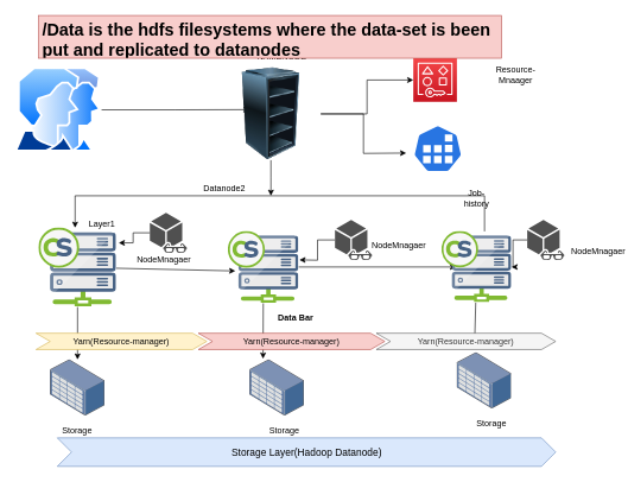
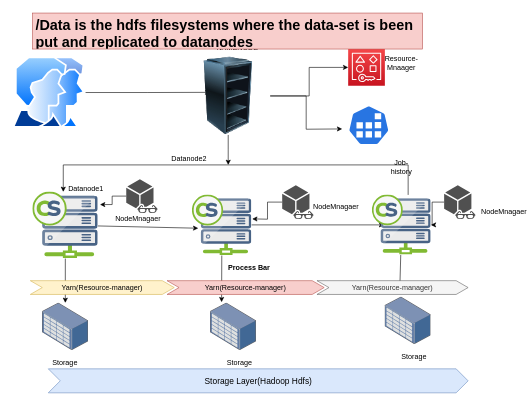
  <mxCell id="0" />
  <mxCell id="1" parent="0" />
  <mxCell id="2" style="edgeStyle=orthogonalEdgeStyle;rounded=0;orthogonalLoop=1;jettySize=auto;html=1;" edge="1" parent="1" source="3"><mxGeometry relative="1" as="geometry"><mxPoint x="350" y="153" as="targetPoint" /></mxGeometry></mxCell>
  <mxCell id="3" value="" style="aspect=fixed;perimeter=ellipsePerimeter;html=1;align=center;shadow=0;dashed=0;spacingTop=3;image;image=img/lib/active_directory/user_accounts.svg;" vertex="1" parent="1"><mxGeometry x="20" y="94" width="122.16" height="118.5" as="geometry" /></mxCell>
  <mxCell id="4" style="edgeStyle=orthogonalEdgeStyle;rounded=0;orthogonalLoop=1;jettySize=auto;html=1;" edge="1" parent="1" target="11"><mxGeometry relative="1" as="geometry"><mxPoint x="680" y="324" as="sourcePoint" /><Array as="points"><mxPoint x="680" y="274" /><mxPoint x="105" y="274" /></Array></mxGeometry></mxCell>
  <mxCell id="5" style="edgeStyle=orthogonalEdgeStyle;rounded=0;orthogonalLoop=1;jettySize=auto;html=1;exitX=0.5;exitY=1;exitDx=0;exitDy=0;" edge="1" parent="1" source="8"><mxGeometry relative="1" as="geometry"><mxPoint x="380" y="274" as="targetPoint" /></mxGeometry></mxCell>
  <mxCell id="6" style="edgeStyle=orthogonalEdgeStyle;rounded=0;orthogonalLoop=1;jettySize=auto;html=1;entryX=0;entryY=0.5;entryDx=0;entryDy=0;entryPerimeter=0;" edge="1" parent="1" source="8" target="26"><mxGeometry relative="1" as="geometry" /></mxCell>
  <mxCell id="7" style="edgeStyle=orthogonalEdgeStyle;rounded=0;orthogonalLoop=1;jettySize=auto;html=1;" edge="1" parent="1" source="8"><mxGeometry relative="1" as="geometry"><mxPoint x="570" y="214" as="targetPoint" /></mxGeometry></mxCell>
  <mxCell id="8" value="" style="image;html=1;image=img/lib/clip_art/computers/Server_Rack_Empty_128x128.png" vertex="1" parent="1"><mxGeometry x="310" y="94" width="140" height="130" as="geometry" /></mxCell>
  <mxCell id="9" style="edgeStyle=none;rounded=0;orthogonalLoop=1;jettySize=auto;html=1;entryX=0.101;entryY=0.55;entryDx=0;entryDy=0;entryPerimeter=0;" edge="1" parent="1" source="11" target="14"><mxGeometry relative="1" as="geometry" /></mxCell>
  <mxCell id="10" style="rounded=0;orthogonalLoop=1;jettySize=auto;html=1;" edge="1" parent="1" source="11" target="17"><mxGeometry relative="1" as="geometry" /></mxCell>
  <mxCell id="11" value="" style="aspect=fixed;html=1;points=[];align=center;image;fontSize=12;image=img/lib/mscae/CloudSimple_Nodes.svg;" vertex="1" parent="1"><mxGeometry x="53.9" y="318.9" width="109" height="111.22" as="geometry" /></mxCell>
  <mxCell id="12" style="edgeStyle=orthogonalEdgeStyle;rounded=0;orthogonalLoop=1;jettySize=auto;html=1;" edge="1" parent="1" source="14"><mxGeometry relative="1" as="geometry"><mxPoint x="640" y="374" as="targetPoint" /></mxGeometry></mxCell>
  <mxCell id="13" style="edgeStyle=none;rounded=0;orthogonalLoop=1;jettySize=auto;html=1;entryX=0.247;entryY=-0.015;entryDx=0;entryDy=0;entryPerimeter=0;" edge="1" parent="1" source="14" target="18"><mxGeometry relative="1" as="geometry" /></mxCell>
  <mxCell id="14" value="" style="aspect=fixed;html=1;points=[];align=center;image;fontSize=12;image=img/lib/mscae/CloudSimple_Nodes.svg;" vertex="1" parent="1"><mxGeometry x="320" y="324" width="99" height="101.02" as="geometry" /></mxCell>
  <mxCell id="15" style="edgeStyle=none;rounded=0;orthogonalLoop=1;jettySize=auto;html=1;entryX=0.321;entryY=-0.046;entryDx=0;entryDy=0;entryPerimeter=0;" edge="1" parent="1" source="16" target="19"><mxGeometry relative="1" as="geometry" /></mxCell>
  <mxCell id="16" value="" style="aspect=fixed;html=1;points=[];align=center;image;fontSize=12;image=img/lib/mscae/CloudSimple_Nodes.svg;" vertex="1" parent="1"><mxGeometry x="620" y="324" width="98" height="100" as="geometry" /></mxCell>
  <mxCell id="17" value="" style="points=[];aspect=fixed;html=1;align=center;shadow=0;dashed=0;image;image=img/lib/allied_telesis/storage/Datacenter_Server_Storage_Unit_Large.svg;" vertex="1" parent="1"><mxGeometry x="70" y="504" width="76.8" height="79.2" as="geometry" /></mxCell>
  <mxCell id="18" value="" style="points=[];aspect=fixed;html=1;align=center;shadow=0;dashed=0;image;image=img/lib/allied_telesis/storage/Datacenter_Server_Storage_Unit_Large.svg;" vertex="1" parent="1"><mxGeometry x="350" y="504" width="76.8" height="79.2" as="geometry" /></mxCell>
  <mxCell id="19" value="" style="points=[];aspect=fixed;html=1;align=center;shadow=0;dashed=0;image;image=img/lib/allied_telesis/storage/Datacenter_Server_Storage_Unit_Large.svg;" vertex="1" parent="1"><mxGeometry x="641.2" y="494" width="76.8" height="79.2" as="geometry" /></mxCell>
  <mxCell id="20" value="NAMENODE" style="text;html=1;strokeColor=none;fillColor=none;align=center;verticalAlign=middle;whiteSpace=wrap;rounded=0;" vertex="1" parent="1"><mxGeometry x="329.5" y="54" width="130.5" height="50" as="geometry" /></mxCell>
- <mxCell id="21" value="Layer1" style="text;html=1;strokeColor=none;fillColor=none;align=center;verticalAlign=middle;whiteSpace=wrap;rounded=0;" vertex="1" parent="1"><mxGeometry x="122.9" y="304" width="40" height="20" as="geometry" /></mxCell>
+ <mxCell id="21" value="Datanode1" style="text;html=1;strokeColor=none;fillColor=none;align=center;verticalAlign=middle;whiteSpace=wrap;rounded=0;" vertex="1" parent="1"><mxGeometry x="122.9" y="304" width="40" height="20" as="geometry" /></mxCell>
  <mxCell id="22" value="Datanode2" style="text;html=1;strokeColor=none;fillColor=none;align=center;verticalAlign=middle;whiteSpace=wrap;rounded=0;" vertex="1" parent="1"><mxGeometry x="295" y="254" width="40" height="20" as="geometry" /></mxCell>
  <mxCell id="23" value="Storage" style="text;html=1;strokeColor=none;fillColor=none;align=center;verticalAlign=middle;whiteSpace=wrap;rounded=0;" vertex="1" parent="1"><mxGeometry x="88.4" y="594" width="40" height="20" as="geometry" /></mxCell>
  <mxCell id="24" value="Storage" style="text;html=1;strokeColor=none;fillColor=none;align=center;verticalAlign=middle;whiteSpace=wrap;rounded=0;" vertex="1" parent="1"><mxGeometry x="379" y="594" width="40" height="20" as="geometry" /></mxCell>
  <mxCell id="25" value="Storage" style="text;html=1;strokeColor=none;fillColor=none;align=center;verticalAlign=middle;whiteSpace=wrap;rounded=0;" vertex="1" parent="1"><mxGeometry x="670" y="584" width="40" height="20" as="geometry" /></mxCell>
  <mxCell id="26" value="" style="points=[[0,0,0],[0.25,0,0],[0.5,0,0],[0.75,0,0],[1,0,0],[0,1,0],[0.25,1,0],[0.5,1,0],[0.75,1,0],[1,1,0],[0,0.25,0],[0,0.5,0],[0,0.75,0],[1,0.25,0],[1,0.5,0],[1,0.75,0]];outlineConnect=0;fontColor=#232F3E;gradientColor=#F54749;gradientDirection=north;fillColor=#C7131F;strokeColor=#ffffff;dashed=0;verticalLabelPosition=bottom;verticalAlign=top;align=center;html=1;fontSize=12;fontStyle=0;aspect=fixed;shape=mxgraph.aws4.resourceIcon;resIcon=mxgraph.aws4.resource_access_manager;" vertex="1" parent="1"><mxGeometry x="580" y="80.8" width="61.2" height="61.2" as="geometry" /></mxCell>
  <mxCell id="27" value="" style="html=1;dashed=0;whitespace=wrap;fillColor=#2875E2;strokeColor=#ffffff;points=[[0.005,0.63,0],[0.1,0.2,0],[0.9,0.2,0],[0.5,0,0],[0.995,0.63,0],[0.72,0.99,0],[0.5,1,0],[0.28,0.99,0]];shape=mxgraph.kubernetes.icon;prIcon=job" vertex="1" parent="1"><mxGeometry x="580" y="174" width="68.8" height="68" as="geometry" /></mxCell>
- <mxCell id="28" value="Resource-Mnaager" style="text;html=1;strokeColor=none;fillColor=none;align=center;verticalAlign=middle;whiteSpace=wrap;rounded=0;" vertex="1" parent="1"><mxGeometry x="704" y="94" width="40" height="20" as="geometry" /></mxCell>
+ <mxCell id="28" value="Resource-Mnaager" style="text;html=1;strokeColor=none;fillColor=none;align=center;verticalAlign=middle;whiteSpace=wrap;rounded=0;" vertex="1" parent="1"><mxGeometry x="649" y="94" width="40" height="20" as="geometry" /></mxCell>
  <mxCell id="29" value="Job-history" style="text;html=1;strokeColor=none;fillColor=none;align=center;verticalAlign=middle;whiteSpace=wrap;rounded=0;" vertex="1" parent="1"><mxGeometry x="649" y="268" width="40" height="20" as="geometry" /></mxCell>
  <mxCell id="30" value="NodeMnagaer" style="text;html=1;strokeColor=none;fillColor=none;align=center;verticalAlign=middle;whiteSpace=wrap;rounded=0;" vertex="1" parent="1"><mxGeometry x="210" y="354" width="40" height="20" as="geometry" /></mxCell>
  <mxCell id="31" style="edgeStyle=orthogonalEdgeStyle;rounded=0;orthogonalLoop=1;jettySize=auto;html=1;entryX=1.031;entryY=0.191;entryDx=0;entryDy=0;entryPerimeter=0;" edge="1" parent="1" source="32" target="11"><mxGeometry relative="1" as="geometry" /></mxCell>
  <mxCell id="32" value="" style="pointerEvents=1;shadow=0;dashed=0;html=1;strokeColor=none;fillColor=#505050;labelPosition=center;verticalLabelPosition=bottom;verticalAlign=top;outlineConnect=0;align=center;shape=mxgraph.office.communications.watcher_node;" vertex="1" parent="1"><mxGeometry x="210" y="298" width="52" height="56" as="geometry" /></mxCell>
  <mxCell id="33" style="edgeStyle=orthogonalEdgeStyle;rounded=0;orthogonalLoop=1;jettySize=auto;html=1;" edge="1" parent="1" source="34"><mxGeometry relative="1" as="geometry"><mxPoint x="420" y="364" as="targetPoint" /></mxGeometry></mxCell>
  <mxCell id="34" value="" style="pointerEvents=1;shadow=0;dashed=0;html=1;strokeColor=none;fillColor=#505050;labelPosition=center;verticalLabelPosition=bottom;verticalAlign=top;outlineConnect=0;align=center;shape=mxgraph.office.communications.watcher_node;" vertex="1" parent="1"><mxGeometry x="470" y="308" width="52" height="56" as="geometry" /></mxCell>
  <mxCell id="35" style="edgeStyle=orthogonalEdgeStyle;rounded=0;orthogonalLoop=1;jettySize=auto;html=1;" edge="1" parent="1" source="36" target="16"><mxGeometry relative="1" as="geometry" /></mxCell>
  <mxCell id="36" value="" style="pointerEvents=1;shadow=0;dashed=0;html=1;strokeColor=none;fillColor=#505050;labelPosition=center;verticalLabelPosition=bottom;verticalAlign=top;outlineConnect=0;align=center;shape=mxgraph.office.communications.watcher_node;" vertex="1" parent="1"><mxGeometry x="740" y="308" width="52" height="56" as="geometry" /></mxCell>
  <mxCell id="37" value="NodeMnagaer" style="text;html=1;strokeColor=none;fillColor=none;align=center;verticalAlign=middle;whiteSpace=wrap;rounded=0;" vertex="1" parent="1"><mxGeometry x="820" y="342" width="40" height="20" as="geometry" /></mxCell>
  <mxCell id="38" value="NodeMnagaer" style="text;html=1;strokeColor=none;fillColor=none;align=center;verticalAlign=middle;whiteSpace=wrap;rounded=0;" vertex="1" parent="1"><mxGeometry x="540" y="334" width="40" height="20" as="geometry" /></mxCell>
  <mxCell id="39" value="&lt;h1&gt;/Data is the hdfs filesystems where the data-set is been put and replicated to datanodes&lt;/h1&gt;" style="text;html=1;strokeColor=#b85450;fillColor=#f8cecc;spacing=5;spacingTop=-20;whiteSpace=wrap;overflow=hidden;rounded=0;" vertex="1" parent="1"><mxGeometry x="53.9" y="20.8" width="650" height="60" as="geometry" /></mxCell>
- <mxCell id="40" value="Storage Layer(Hadoop Datanode)" style="html=1;shape=mxgraph.infographic.ribbonSimple;notch1=20;notch2=20;align=center;verticalAlign=middle;fontSize=14;fontStyle=0;fillColor=#dae8fc;strokeColor=#6c8ebf;" vertex="1" parent="1"><mxGeometry x="80" y="614" width="700" height="40" as="geometry" /></mxCell>
- <mxCell id="41" value="Data Bar" style="swimlane;childLayout=stackLayout;horizontal=1;fillColor=none;horizontalStack=1;resizeParent=1;resizeParentMax=0;resizeLast=0;collapsible=0;strokeColor=none;stackBorder=10;stackSpacing=-12;resizable=1;align=center;points=[];fontColor=#000000;" vertex="1" parent="1"><mxGeometry x="40" y="434" width="750" height="66" as="geometry" /></mxCell>
+ <mxCell id="40" value="Storage Layer(Hadoop Hdfs)" style="html=1;shape=mxgraph.infographic.ribbonSimple;notch1=20;notch2=20;align=center;verticalAlign=middle;fontSize=14;fontStyle=0;fillColor=#dae8fc;strokeColor=#6c8ebf;" vertex="1" parent="1"><mxGeometry x="80" y="614" width="700" height="40" as="geometry" /></mxCell>
+ <mxCell id="41" value="Process Bar" style="swimlane;childLayout=stackLayout;horizontal=1;fillColor=none;horizontalStack=1;resizeParent=1;resizeParentMax=0;resizeLast=0;collapsible=0;strokeColor=none;stackBorder=10;stackSpacing=-12;resizable=1;align=center;points=[];fontColor=#000000;" vertex="1" parent="1"><mxGeometry x="40" y="434" width="750" height="66" as="geometry" /></mxCell>
  <mxCell id="42" value="Yarn(Resource-manager)" style="shape=step;perimeter=stepPerimeter;fixedSize=1;points=[];fillColor=#fff2cc;strokeColor=#d6b656;" vertex="1" parent="41"><mxGeometry x="10" y="33" width="240" height="23" as="geometry" /></mxCell>
  <mxCell id="43" value="Yarn(Resource-manager)" style="shape=step;perimeter=stepPerimeter;fixedSize=1;points=[];fillColor=#f8cecc;strokeColor=#b85450;" vertex="1" parent="41"><mxGeometry x="238" y="33" width="262" height="23" as="geometry" /></mxCell>
  <mxCell id="44" value="Yarn(Resource-manager)" style="shape=step;perimeter=stepPerimeter;fixedSize=1;points=[];fillColor=#f5f5f5;strokeColor=#666666;fontColor=#333333;" vertex="1" parent="41"><mxGeometry x="488" y="33" width="252" height="23" as="geometry" /></mxCell>
